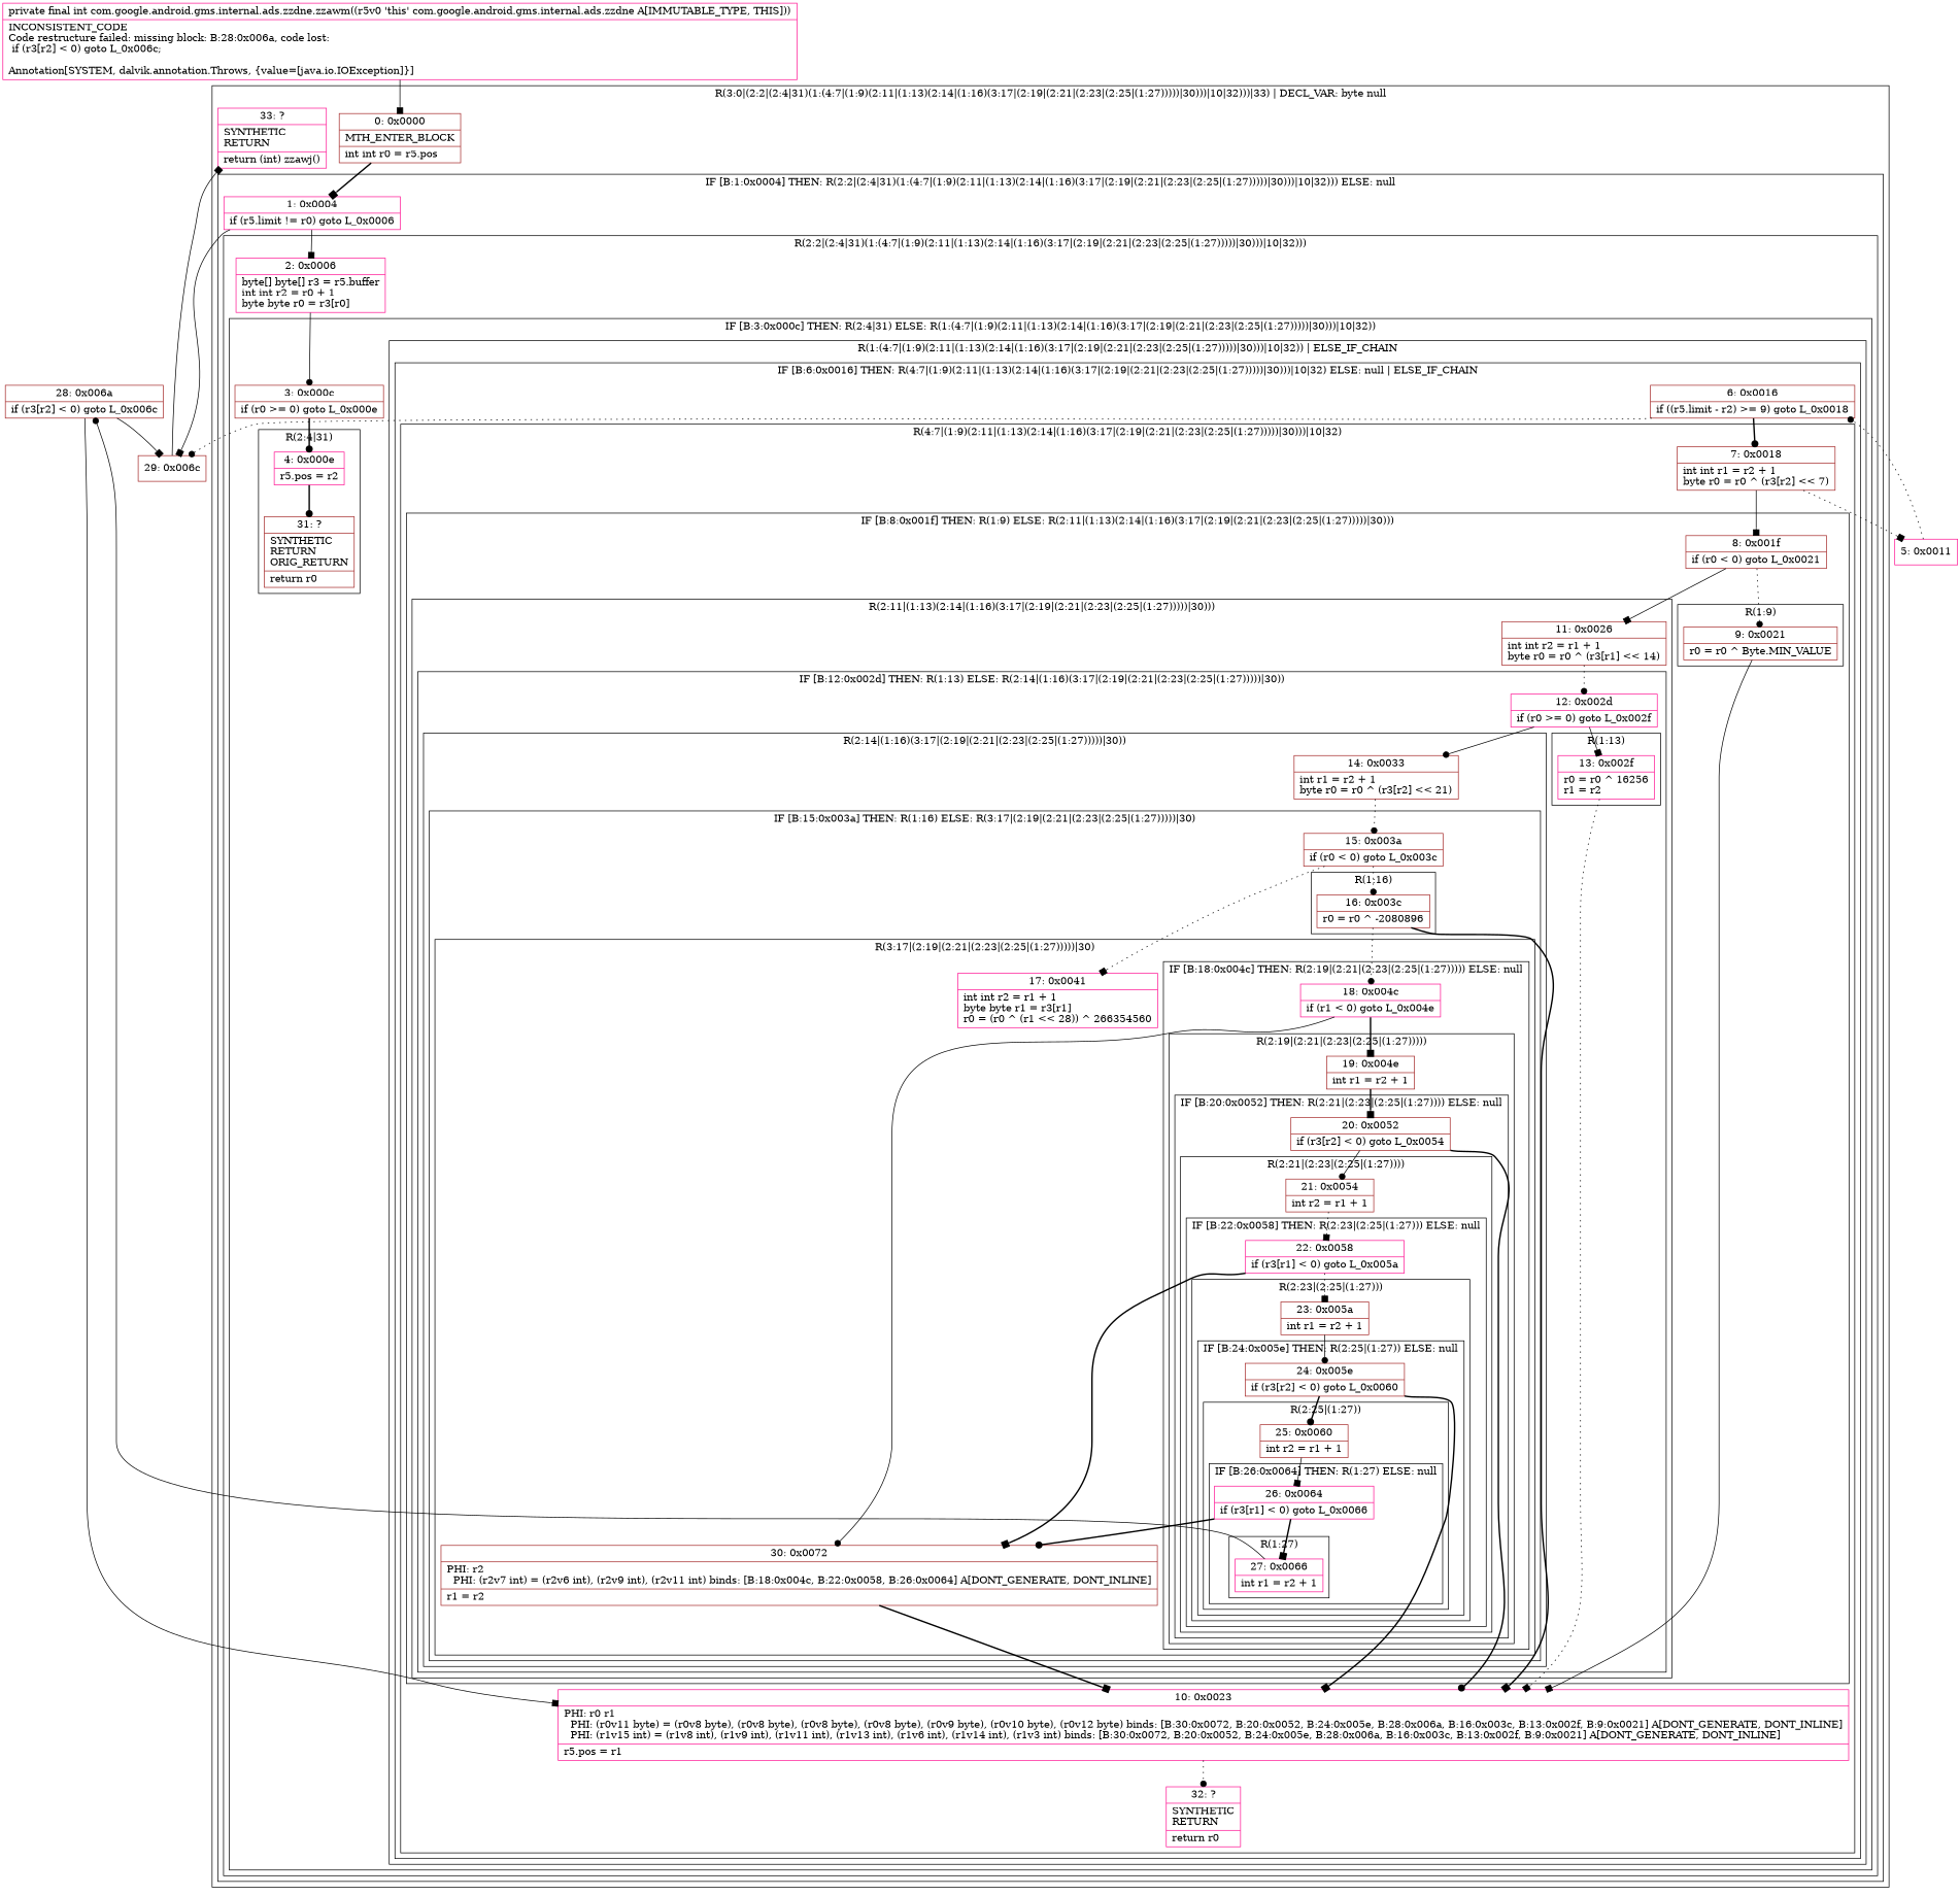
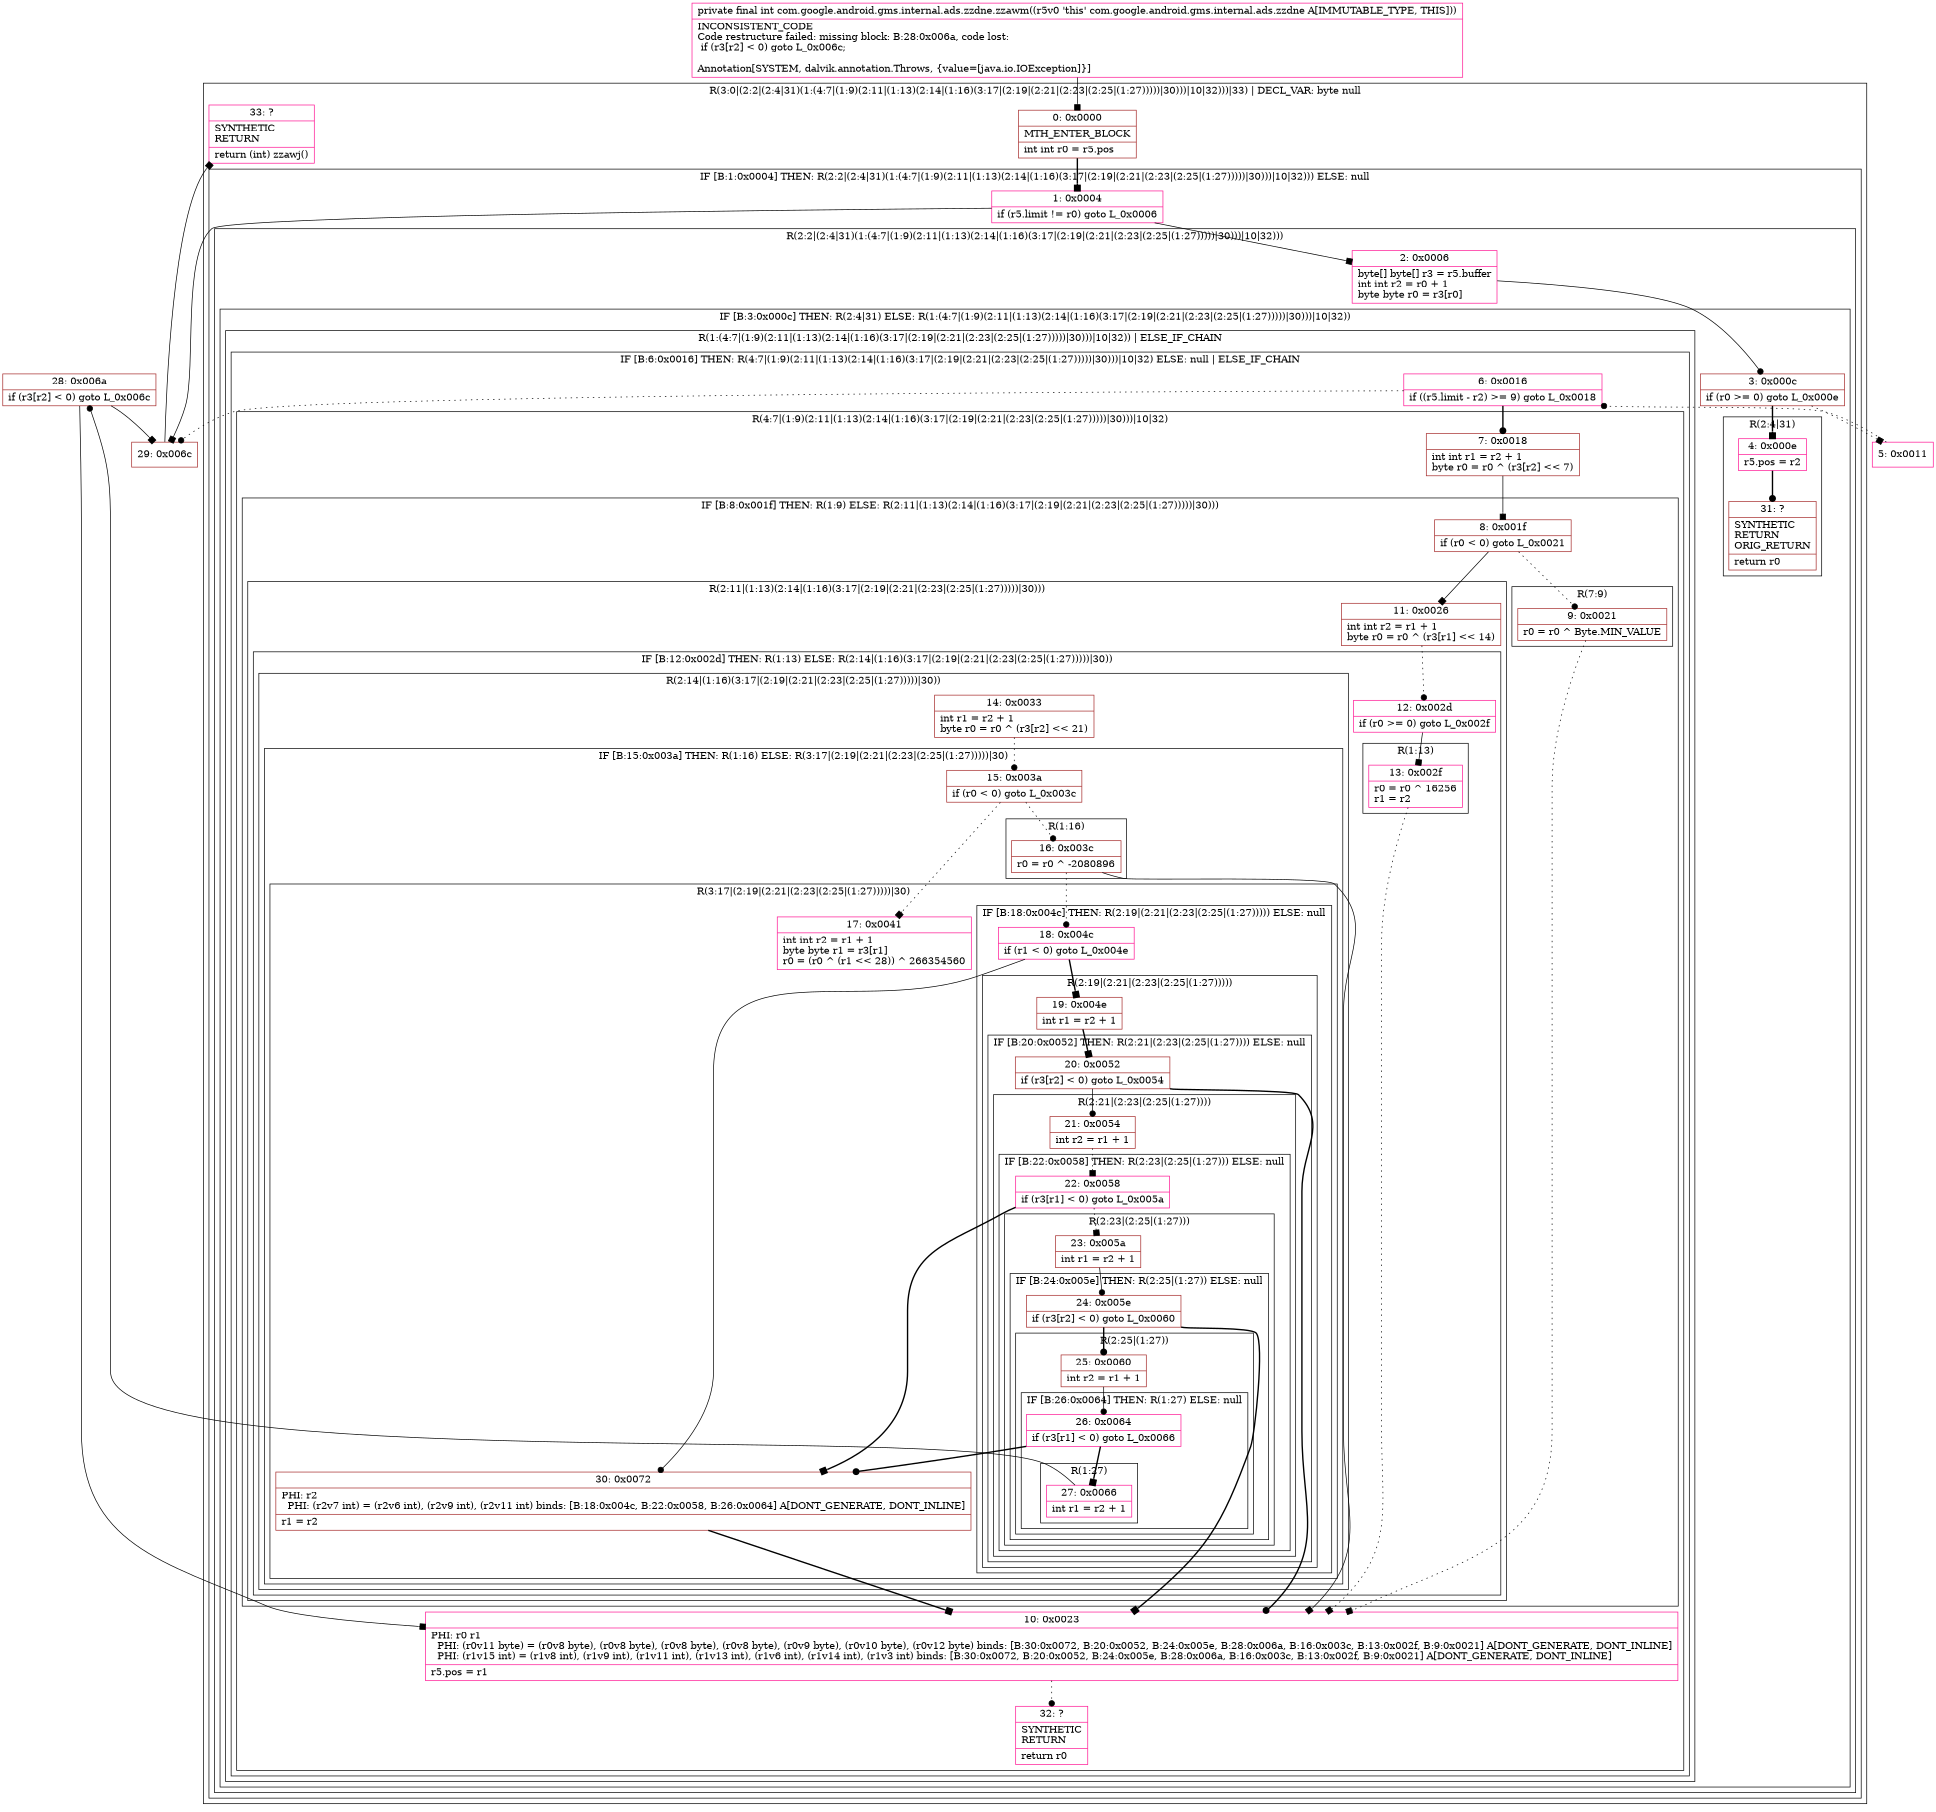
  digraph {
    node [color=brown shape=record]
    edge [arrowhead=box style=solid]
    n1 [color=deeppink label="{4\:\ 0x000e|r5.pos = r2\l}"]
    n2 [label="{31\:\ ?|SYNTHETIC\lRETURN\lORIG_RETURN\l|return r0\l}"]
    n3 [label="{9\:\ 0x0021|r0 = r0 ^ Byte.MIN_VALUE\l}"]
    n4 [color=deeppink label="{13\:\ 0x002f|r0 = r0 ^ 16256\lr1 = r2\l}"]
    n5 [label="{16\:\ 0x003c|r0 = r0 ^ \-2080896\l}"]
    n6 [color=deeppink label="{27\:\ 0x0066|int r1 = r2 + 1\l}"]
    n7 [color=deeppink label="{26\:\ 0x0064|if (r3[r1] \< 0) goto L_0x0066\l}"]
    n8 [label="{25\:\ 0x0060|int r2 = r1 + 1\l}"]
    n9 [label="{24\:\ 0x005e|if (r3[r2] \< 0) goto L_0x0060\l}"]
    n10 [label="{23\:\ 0x005a|int r1 = r2 + 1\l}"]
    n11 [color=deeppink label="{22\:\ 0x0058|if (r3[r1] \< 0) goto L_0x005a\l}"]
    n12 [label="{21\:\ 0x0054|int r2 = r1 + 1\l}"]
    n13 [label="{20\:\ 0x0052|if (r3[r2] \< 0) goto L_0x0054\l}"]
    n14 [label="{19\:\ 0x004e|int r1 = r2 + 1\l}"]
    n15 [color=deeppink label="{18\:\ 0x004c|if (r1 \< 0) goto L_0x004e\l}"]
    n16 [color=deeppink label="{17\:\ 0x0041|int int r2 = r1 + 1\lbyte byte r1 = r3[r1]\lr0 = (r0 ^ (r1 \<\< 28)) ^ 266354560\l}"]
    n17 [label="{30\:\ 0x0072|PHI: r2 \l  PHI: (r2v7 int) = (r2v6 int), (r2v9 int), (r2v11 int) binds: [B:18:0x004c, B:22:0x0058, B:26:0x0064] A[DONT_GENERATE, DONT_INLINE]\l|r1 = r2\l}"]
    n18 [label="{15\:\ 0x003a|if (r0 \< 0) goto L_0x003c\l}"]
    n19 [label="{14\:\ 0x0033|int r1 = r2 + 1\lbyte r0 = r0 ^ (r3[r2] \<\< 21)\l}"]
    n20 [color=deeppink label="{12\:\ 0x002d|if (r0 \>= 0) goto L_0x002f\l}"]
    n21 [label="{11\:\ 0x0026|int int r2 = r1 + 1\lbyte r0 = r0 ^ (r3[r1] \<\< 14)\l}"]
    n22 [label="{8\:\ 0x001f|if (r0 \< 0) goto L_0x0021\l}"]
    n23 [label="{7\:\ 0x0018|int int r1 = r2 + 1\lbyte r0 = r0 ^ (r3[r2] \<\< 7)\l}"]
    n24 [color=deeppink label="{10\:\ 0x0023|PHI: r0 r1 \l  PHI: (r0v11 byte) = (r0v8 byte), (r0v8 byte), (r0v8 byte), (r0v8 byte), (r0v9 byte), (r0v10 byte), (r0v12 byte) binds: [B:30:0x0072, B:20:0x0052, B:24:0x005e, B:28:0x006a, B:16:0x003c, B:13:0x002f, B:9:0x0021] A[DONT_GENERATE, DONT_INLINE]\l  PHI: (r1v15 int) = (r1v8 int), (r1v9 int), (r1v11 int), (r1v13 int), (r1v6 int), (r1v14 int), (r1v3 int) binds: [B:30:0x0072, B:20:0x0052, B:24:0x005e, B:28:0x006a, B:16:0x003c, B:13:0x002f, B:9:0x0021] A[DONT_GENERATE, DONT_INLINE]\l|r5.pos = r1\l}"]
    n25 [color=deeppink label="{32\:\ ?|SYNTHETIC\lRETURN\l|return r0\l}"]
-   n26 [label="{6\:\ 0x0016|if ((r5.limit \- r2) \>= 9) goto L_0x0018\l}"]
+   n26 [color=deeppink label="{6\:\ 0x0016|if ((r5.limit \- r2) \>= 9) goto L_0x0018\l}"]
    n27 [label="{3\:\ 0x000c|if (r0 \>= 0) goto L_0x000e\l}"]
    n28 [color=deeppink label="{2\:\ 0x0006|byte[] byte[] r3 = r5.buffer\lint int r2 = r0 + 1\lbyte byte r0 = r3[r0]\l}"]
    n29 [color=deeppink label="{1\:\ 0x0004|if (r5.limit != r0) goto L_0x0006\l}"]
    n30 [label="{0\:\ 0x0000|MTH_ENTER_BLOCK\l|int int r0 = r5.pos\l}"]
    n31 [color=deeppink label="{33\:\ ?|SYNTHETIC\lRETURN\l|return (int) zzawj()\l}"]
    n32 [label="{28\:\ 0x006a|if (r3[r2] \< 0) goto L_0x006c\l}"]
    n33 [label="{29\:\ 0x006c}"]
    n34 [color=deeppink label="{5\:\ 0x0011}"]
    n35 [color=deeppink label="{private final int com.google.android.gms.internal.ads.zzdne.zzawm((r5v0 'this' com.google.android.gms.internal.ads.zzdne A[IMMUTABLE_TYPE, THIS]))  | INCONSISTENT_CODE\lCode restructure failed: missing block: B:28:0x006a, code lost:\l    if (r3[r2] \< 0) goto L_0x006c;\l\lAnnotation[SYSTEM, dalvik.annotation.Throws, \{value=[java.io.IOException]\}]\l}"]
    subgraph cluster_1 {
      label="R(3:0|(2:2|(2:4|31)(1:(4:7|(1:9)(2:11|(1:13)(2:14|(1:16)(3:17|(2:19|(2:21|(2:23|(2:25|(1:27)))))|30)))|10|32)))|33) | DECL_VAR: byte null\l"
      n30
      n31
      subgraph cluster_2 {
        label="IF [B:1:0x0004] THEN: R(2:2|(2:4|31)(1:(4:7|(1:9)(2:11|(1:13)(2:14|(1:16)(3:17|(2:19|(2:21|(2:23|(2:25|(1:27)))))|30)))|10|32))) ELSE: null"
        n29
        subgraph cluster_3 {
          label="R(2:2|(2:4|31)(1:(4:7|(1:9)(2:11|(1:13)(2:14|(1:16)(3:17|(2:19|(2:21|(2:23|(2:25|(1:27)))))|30)))|10|32)))"
          n28
          subgraph cluster_4 {
            label="IF [B:3:0x000c] THEN: R(2:4|31) ELSE: R(1:(4:7|(1:9)(2:11|(1:13)(2:14|(1:16)(3:17|(2:19|(2:21|(2:23|(2:25|(1:27)))))|30)))|10|32))"
            n27
            subgraph cluster_5 {
              label="R(2:4|31)"
              n1
              n2
            }
            subgraph cluster_6 {
              label="R(1:(4:7|(1:9)(2:11|(1:13)(2:14|(1:16)(3:17|(2:19|(2:21|(2:23|(2:25|(1:27)))))|30)))|10|32)) | ELSE_IF_CHAIN\l"
              subgraph cluster_7 {
                label="IF [B:6:0x0016] THEN: R(4:7|(1:9)(2:11|(1:13)(2:14|(1:16)(3:17|(2:19|(2:21|(2:23|(2:25|(1:27)))))|30)))|10|32) ELSE: null | ELSE_IF_CHAIN\l"
                n26
                subgraph cluster_8 {
                  label="R(4:7|(1:9)(2:11|(1:13)(2:14|(1:16)(3:17|(2:19|(2:21|(2:23|(2:25|(1:27)))))|30)))|10|32)"
                  n23
                  n24
                  n25
                  subgraph cluster_9 {
                    label="IF [B:8:0x001f] THEN: R(1:9) ELSE: R(2:11|(1:13)(2:14|(1:16)(3:17|(2:19|(2:21|(2:23|(2:25|(1:27)))))|30)))"
                    n22
                    subgraph cluster_10 {
-                     label="R(1:9)"
+                     label="R(7:9)"
                      n3
                    }
                    subgraph cluster_11 {
                      label="R(2:11|(1:13)(2:14|(1:16)(3:17|(2:19|(2:21|(2:23|(2:25|(1:27)))))|30)))"
                      n21
                      subgraph cluster_12 {
                        label="IF [B:12:0x002d] THEN: R(1:13) ELSE: R(2:14|(1:16)(3:17|(2:19|(2:21|(2:23|(2:25|(1:27)))))|30))"
                        n20
                        subgraph cluster_13 {
                          label="R(1:13)"
                          n4
                        }
                        subgraph cluster_14 {
                          label="R(2:14|(1:16)(3:17|(2:19|(2:21|(2:23|(2:25|(1:27)))))|30))"
                          n19
                          subgraph cluster_15 {
                            label="IF [B:15:0x003a] THEN: R(1:16) ELSE: R(3:17|(2:19|(2:21|(2:23|(2:25|(1:27)))))|30)"
                            n18
                            subgraph cluster_16 {
                              label="R(1:16)"
                              n5
                            }
                            subgraph cluster_17 {
                              label="R(3:17|(2:19|(2:21|(2:23|(2:25|(1:27)))))|30)"
                              n16
                              n17
                              subgraph cluster_18 {
                                label="IF [B:18:0x004c] THEN: R(2:19|(2:21|(2:23|(2:25|(1:27))))) ELSE: null"
                                n15
                                subgraph cluster_19 {
                                  label="R(2:19|(2:21|(2:23|(2:25|(1:27)))))"
                                  n14
                                  subgraph cluster_20 {
                                    label="IF [B:20:0x0052] THEN: R(2:21|(2:23|(2:25|(1:27)))) ELSE: null"
                                    n13
                                    subgraph cluster_21 {
                                      label="R(2:21|(2:23|(2:25|(1:27))))"
                                      n12
                                      subgraph cluster_22 {
                                        label="IF [B:22:0x0058] THEN: R(2:23|(2:25|(1:27))) ELSE: null"
                                        n11
                                        subgraph cluster_23 {
                                          label="R(2:23|(2:25|(1:27)))"
                                          n10
                                          subgraph cluster_24 {
                                            label="IF [B:24:0x005e] THEN: R(2:25|(1:27)) ELSE: null"
                                            n9
                                            subgraph cluster_25 {
                                              label="R(2:25|(1:27))"
                                              n8
                                              subgraph cluster_26 {
                                                label="IF [B:26:0x0064] THEN: R(1:27) ELSE: null"
                                                n7
                                                subgraph cluster_27 {
                                                  label="R(1:27)"
                                                  n6
                                                }
                                              }
                                            }
                                          }
                                        }
                                      }
                                    }
                                  }
                                }
                              }
                            }
                          }
                        }
                      }
                    }
                  }
                }
              }
            }
          }
        }
      }
    }
    n1 -> n2 [arrowhead=dot style=bold]
-   n3 -> n24
+   n3 -> n24 [style=dotted]
    n4 -> n24 [style=dotted]
    n5 -> n15 [arrowhead=dot style=dotted]
-   n5 -> n24 [style=bold]
+   n5 -> n24
    n6 -> n32 [arrowhead=dot]
    n7 -> n6 [style=bold]
    n7 -> n17 [arrowhead=dot style=bold]
-   n8 -> n7
+   n8 -> n7 [arrowhead=dot]
    n9 -> n8 [arrowhead=dot style=bold]
    n9 -> n24 [style=bold]
    n10 -> n9 [arrowhead=dot]
    n11 -> n10 [style=dotted]
    n11 -> n17 [style=bold]
    n12 -> n11 [style=dotted]
    n13 -> n12 [arrowhead=dot]
    n13 -> n24 [arrowhead=dot style=bold]
    n14 -> n13 [style=bold]
    n15 -> n14 [style=bold]
    n15 -> n17 [arrowhead=dot]
    n17 -> n24 [style=bold]
    n18 -> n5 [arrowhead=dot style=dotted]
    n18 -> n16 [style=dotted]
    n19 -> n18 [arrowhead=dot style=dotted]
    n20 -> n4
-   n20 -> n19 [arrowhead=dot]
    n21 -> n20 [arrowhead=dot style=dotted]
    n22 -> n3 [arrowhead=dot style=dotted]
    n22 -> n21
    n23 -> n22
    n24 -> n25 [arrowhead=dot style=dotted]
    n26 -> n23 [arrowhead=dot style=bold]
    n26 -> n33 [arrowhead=dot style=dotted]
-   n27 -> n1 [arrowhead=dot style=bold]
-   n23 -> n34 [style=dotted]
+   n27 -> n1 [style=bold]
+   n27 -> n34 [style=dotted]
    n28 -> n27 [arrowhead=dot]
    n29 -> n28
    n29 -> n33
    n30 -> n29 [style=bold]
    n32 -> n24
    n32 -> n33
    n33 -> n31
    n34 -> n26 [arrowhead=dot style=dotted]
    n35 -> n30
  }
